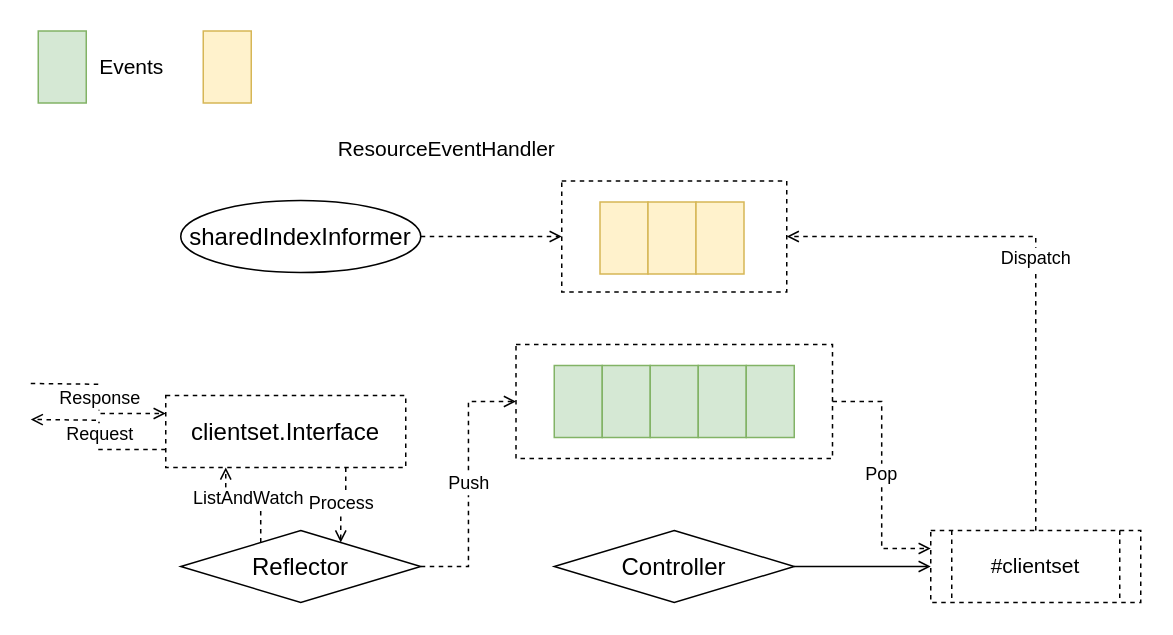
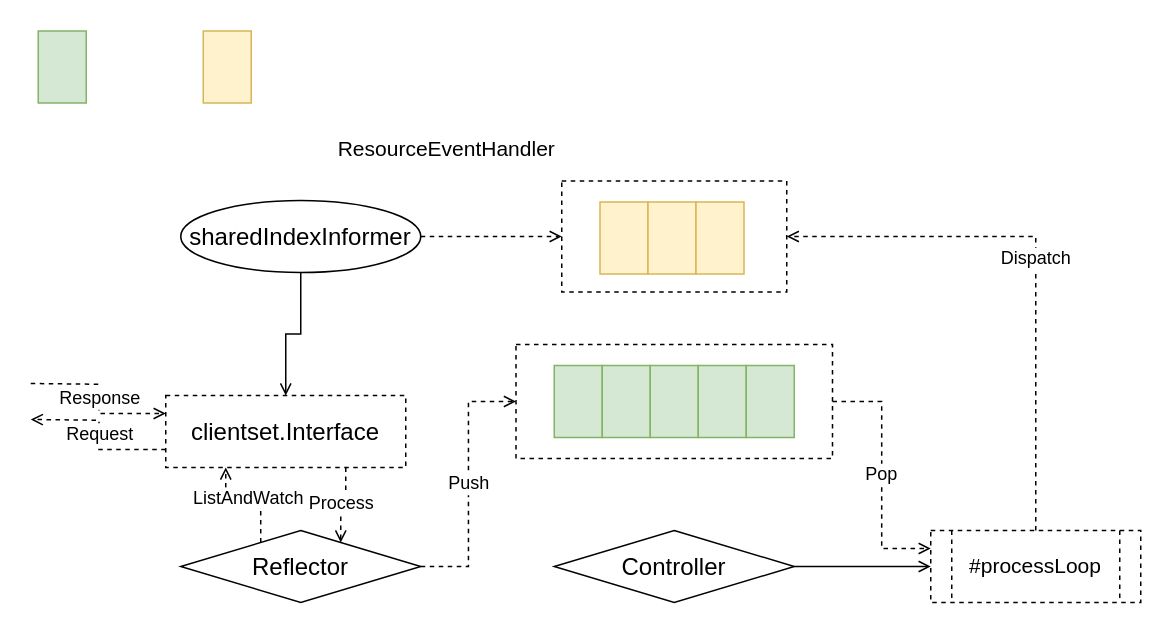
  <mxCell id="0" />
  <mxCell id="1" parent="0" />
  <mxCell id="2" value="Pop" style="edgeStyle=orthogonalEdgeStyle;rounded=0;orthogonalLoop=1;jettySize=auto;html=1;exitX=1;exitY=0.5;exitDx=0;exitDy=0;dashed=1;endArrow=open;endFill=0;fontSize=12;entryX=0;entryY=0.25;entryDx=0;entryDy=0;" parent="1" source="3" target="21" edge="1"><mxGeometry relative="1" as="geometry" /></mxCell>
  <mxCell id="3" value="" style="rounded=0;whiteSpace=wrap;html=1;fillColor=none;fontSize=16;dashed=1;" parent="1" vertex="1"><mxGeometry x="343.5" y="229" width="211" height="76" as="geometry" /></mxCell>
+ <mxCell id="4" style="edgeStyle=orthogonalEdgeStyle;rounded=0;orthogonalLoop=1;jettySize=auto;html=1;exitX=0.5;exitY=1;exitDx=0;exitDy=0;fontSize=16;endArrow=open;endFill=0;" parent="1" source="6" target="11" edge="1"><mxGeometry relative="1" as="geometry" /></mxCell>
  <mxCell id="5" style="edgeStyle=orthogonalEdgeStyle;rounded=0;orthogonalLoop=1;jettySize=auto;html=1;exitX=1;exitY=0.5;exitDx=0;exitDy=0;entryX=0;entryY=0.5;entryDx=0;entryDy=0;dashed=1;endArrow=open;endFill=0;fontSize=12;" parent="1" source="6" target="27" edge="1"><mxGeometry relative="1" as="geometry" /></mxCell>
  <mxCell id="6" value="sharedIndexInformer" style="ellipse;whiteSpace=wrap;html=1;fillColor=none;fontSize=16;" parent="1" vertex="1"><mxGeometry x="120" y="133" width="160" height="48" as="geometry" /></mxCell>
  <mxCell id="7" value="" style="rounded=0;whiteSpace=wrap;html=1;fillColor=#d5e8d4;fontSize=16;strokeColor=#82b366;" parent="1" vertex="1"><mxGeometry x="369" y="243" width="32" height="48" as="geometry" /></mxCell>
  <mxCell id="8" value="Request" style="edgeStyle=orthogonalEdgeStyle;rounded=0;orthogonalLoop=1;jettySize=auto;html=1;exitX=0;exitY=0.75;exitDx=0;exitDy=0;dashed=1;endArrow=open;endFill=0;fontSize=12;" parent="1" source="11" edge="1"><mxGeometry relative="1" as="geometry"><mxPoint x="20" y="279" as="targetPoint" /></mxGeometry></mxCell>
  <mxCell id="9" value="Response" style="edgeStyle=orthogonalEdgeStyle;rounded=0;orthogonalLoop=1;jettySize=auto;html=1;dashed=1;endArrow=open;endFill=0;fontSize=12;entryX=0;entryY=0.25;entryDx=0;entryDy=0;" parent="1" target="11" edge="1"><mxGeometry relative="1" as="geometry"><mxPoint x="20" y="255" as="targetPoint" /><mxPoint x="20" y="255" as="sourcePoint" /></mxGeometry></mxCell>
  <mxCell id="10" value="Process" style="edgeStyle=orthogonalEdgeStyle;rounded=0;orthogonalLoop=1;jettySize=auto;html=1;exitX=0.75;exitY=1;exitDx=0;exitDy=0;entryX=0.75;entryY=0;entryDx=0;entryDy=0;dashed=1;endArrow=open;endFill=0;fontSize=12;" parent="1" source="11" target="24" edge="1"><mxGeometry relative="1" as="geometry" /></mxCell>
  <mxCell id="11" value="clientset.Interface" style="rounded=0;whiteSpace=wrap;html=1;fillColor=none;fontSize=16;dashed=1;" parent="1" vertex="1"><mxGeometry x="110" y="263" width="160" height="48" as="geometry" /></mxCell>
  <mxCell id="12" value="" style="rounded=0;whiteSpace=wrap;html=1;fillColor=#d5e8d4;fontSize=16;strokeColor=#82b366;" parent="1" vertex="1"><mxGeometry x="401" y="243" width="32" height="48" as="geometry" /></mxCell>
  <mxCell id="13" value="" style="rounded=0;whiteSpace=wrap;html=1;fillColor=#d5e8d4;fontSize=16;strokeColor=#82b366;" parent="1" vertex="1"><mxGeometry x="433" y="243" width="32" height="48" as="geometry" /></mxCell>
  <mxCell id="14" value="" style="rounded=0;whiteSpace=wrap;html=1;fillColor=#d5e8d4;fontSize=16;strokeColor=#82b366;" parent="1" vertex="1"><mxGeometry x="465" y="243" width="32" height="48" as="geometry" /></mxCell>
  <mxCell id="15" value="" style="rounded=0;whiteSpace=wrap;html=1;fillColor=#d5e8d4;fontSize=16;strokeColor=#82b366;" parent="1" vertex="1"><mxGeometry x="497" y="243" width="32" height="48" as="geometry" /></mxCell>
  <mxCell id="16" value="" style="rounded=0;whiteSpace=wrap;html=1;fillColor=#d5e8d4;fontSize=16;strokeColor=#82b366;" parent="1" vertex="1"><mxGeometry x="25" y="20" width="32" height="48" as="geometry" /></mxCell>
- <mxCell id="17" value="Events" style="text;html=1;align=center;verticalAlign=middle;resizable=0;points=[];autosize=1;fontSize=14;" parent="1" vertex="1"><mxGeometry x="57" y="34" width="60" height="20" as="geometry" /></mxCell>
  <mxCell id="18" style="edgeStyle=orthogonalEdgeStyle;rounded=0;orthogonalLoop=1;jettySize=auto;html=1;exitX=1;exitY=0.5;exitDx=0;exitDy=0;entryX=0;entryY=0.5;entryDx=0;entryDy=0;endArrow=open;endFill=0;fontSize=12;dashed=0;" parent="1" source="19" target="21" edge="1"><mxGeometry relative="1" as="geometry" /></mxCell>
  <mxCell id="19" value="Controller" style="rhombus;whiteSpace=wrap;html=1;fillColor=none;fontSize=16;" parent="1" vertex="1"><mxGeometry x="369" y="353" width="160" height="48" as="geometry" /></mxCell>
  <mxCell id="20" value="Dispatch" style="edgeStyle=orthogonalEdgeStyle;rounded=0;orthogonalLoop=1;jettySize=auto;html=1;exitX=0.5;exitY=0;exitDx=0;exitDy=0;entryX=1;entryY=0.5;entryDx=0;entryDy=0;dashed=1;endArrow=open;endFill=0;fontSize=12;" parent="1" source="21" target="27" edge="1"><mxGeometry relative="1" as="geometry" /></mxCell>
- <mxCell id="21" value="#clientset" style="shape=process;whiteSpace=wrap;html=1;backgroundOutline=1;dashed=1;fillColor=none;fontSize=14;" parent="1" vertex="1"><mxGeometry x="620" y="353" width="140" height="48" as="geometry" /></mxCell>
+ <mxCell id="21" value="#processLoop" style="shape=process;whiteSpace=wrap;html=1;backgroundOutline=1;dashed=1;fillColor=none;fontSize=14;" parent="1" vertex="1"><mxGeometry x="620" y="353" width="140" height="48" as="geometry" /></mxCell>
  <mxCell id="22" value="ListAndWatch" style="edgeStyle=orthogonalEdgeStyle;rounded=0;orthogonalLoop=1;jettySize=auto;html=1;exitX=0.25;exitY=0;exitDx=0;exitDy=0;entryX=0.25;entryY=1;entryDx=0;entryDy=0;dashed=1;endArrow=open;endFill=0;fontSize=12;" parent="1" source="24" target="11" edge="1"><mxGeometry relative="1" as="geometry" /></mxCell>
  <mxCell id="23" value="Push" style="edgeStyle=orthogonalEdgeStyle;rounded=0;orthogonalLoop=1;jettySize=auto;html=1;exitX=1;exitY=0.5;exitDx=0;exitDy=0;entryX=0;entryY=0.5;entryDx=0;entryDy=0;dashed=1;endArrow=open;endFill=0;fontSize=12;" parent="1" source="24" target="3" edge="1"><mxGeometry relative="1" as="geometry" /></mxCell>
  <mxCell id="24" value="Reflector" style="rhombus;whiteSpace=wrap;html=1;fillColor=none;fontSize=16;" parent="1" vertex="1"><mxGeometry x="120" y="353" width="160" height="48" as="geometry" /></mxCell>
  <mxCell id="25" value="" style="rounded=0;whiteSpace=wrap;html=1;fillColor=#fff2cc;fontSize=16;strokeColor=#d6b656;" parent="1" vertex="1"><mxGeometry x="135" y="20" width="32" height="48" as="geometry" /></mxCell>
  <mxCell id="26" value="ResourceEventHandler" style="text;html=1;align=center;verticalAlign=middle;resizable=0;points=[];autosize=1;fontSize=14;" parent="1" vertex="1"><mxGeometry x="217" y="89" width="160" height="20" as="geometry" /></mxCell>
  <mxCell id="27" value="" style="rounded=0;whiteSpace=wrap;html=1;fillColor=none;fontSize=16;dashed=1;" parent="1" vertex="1"><mxGeometry x="374" y="120" width="150" height="74" as="geometry" /></mxCell>
  <mxCell id="28" value="" style="rounded=0;whiteSpace=wrap;html=1;fillColor=#fff2cc;fontSize=16;strokeColor=#d6b656;" parent="1" vertex="1"><mxGeometry x="399.5" y="134" width="32" height="48" as="geometry" /></mxCell>
  <mxCell id="29" value="" style="rounded=0;whiteSpace=wrap;html=1;fillColor=#fff2cc;fontSize=16;strokeColor=#d6b656;" parent="1" vertex="1"><mxGeometry x="431.5" y="134" width="32" height="48" as="geometry" /></mxCell>
  <mxCell id="30" value="" style="rounded=0;whiteSpace=wrap;html=1;fillColor=#fff2cc;fontSize=16;strokeColor=#d6b656;" parent="1" vertex="1"><mxGeometry x="463.5" y="134" width="32" height="48" as="geometry" /></mxCell>
